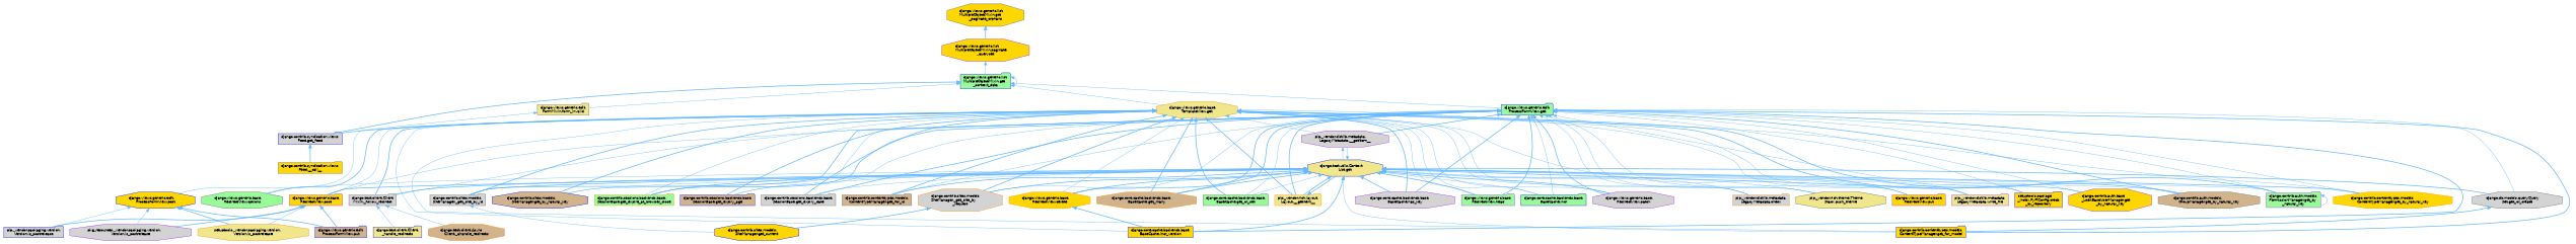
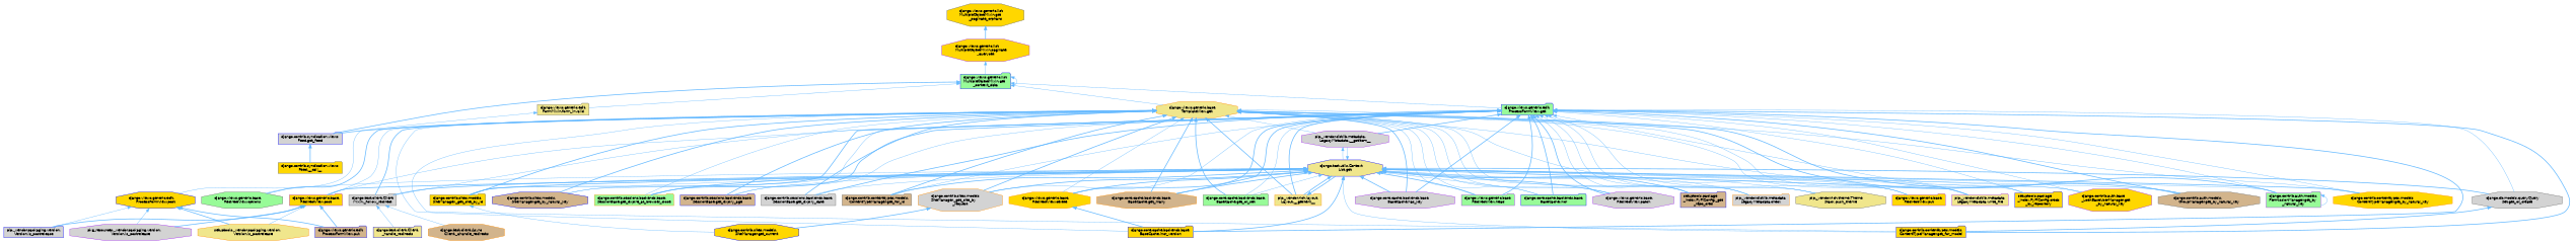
  digraph {
    rankdir=TB
    node [color=blue fillcolor=gold fontname=Helvetica fontsize=10 shape=folder style=filled]
    edge [color=steelblue1 dir=back fontname=Helvetica fontsize=10 labelfontname=Helvetica labelfontsize=10 style=solid]
    n1 [color=gray40 fontcolor=black height=0.2 label="django.views.generic.list.\lMultipleObjectMixin.get\l_paginate_orphans" shape=octagon width=0.4]
    n2 [color=purple height=0.2 label="django.views.generic.list.\lMultipleObjectMixin.paginate\l_queryset" shape=octagon width=0.4]
    n3 [fillcolor=palegreen height=0.2 label="django.views.generic.list.\lMultipleObjectMixin.get\l_context_data" width=0.4]
    n4 [color=gray40 fillcolor=khaki height=0.2 label="django.views.generic.edit.\lFormMixin.form_invalid" width=0.4]
    n5 [color=darkorange fillcolor=khaki height=0.2 label="django.views.generic.base.\lTemplateView.get" shape=octagon width=0.4]
    n6 [fillcolor=palegreen height=0.2 label="django.views.generic.edit.\lProcessFormView.get" width=0.4]
    n7 [fillcolor=lightgrey height=0.2 label="django.contrib.syndication.views.\lFeed.get_feed" width=0.4]
    n8 [height=0.2 label="django.views.generic.edit.\lProcessFormView.post" shape=octagon width=0.4]
    n9 [color=purple fillcolor=lightgrey height=0.2 label="pip._vendor.distlib.metadata.\lLegacyMetadata.__getitem__" shape=octagon width=0.4]
    n10 [color=darkorange fillcolor=khaki height=0.2 label="pip._vendor.rich.layout.\lLayout.__getitem__" width=0.4]
    n11 [color=gray40 fillcolor=lightgrey height=0.2 label="django.test.client.Client\lMixin._follow_redirect" width=0.4]
-   n13 [color=gray40 fillcolor=lightgrey height=0.2 label="django.contrib.sites.models.\lSiteManager._get_site_by_id" width=0.4]
+   n12 [fillcolor=tan height=0.2 label="setuptools.package\l_index.PyPIConfig._get\l_repo_cred" width=0.4]
+   n13 [color=gray40 height=0.2 label="django.contrib.sites.models.\lSiteManager._get_site_by_id" width=0.4]
    n14 [color=darkorange fillcolor=lightgrey height=0.2 label="django.contrib.sites.models.\lSiteManager._get_site_by\l_request" shape=octagon width=0.4]
    n15 [color=darkorange fillcolor=lightgrey height=0.2 label="pip._vendor.distlib.metadata.\lLegacyMetadata.check" width=0.4]
    n16 [height=0.2 label="setuptools.package\l_index.PyPIConfig.creds\l_by_repository" width=0.4]
    n17 [color=darkorange height=0.2 label="django.views.generic.base.\lRedirectView.delete" shape=octagon width=0.4]
    n18 [height=0.2 label="django.core.cache.backends.base.\lBaseCache.incr_version" width=0.4]
    n19 [color=purple height=0.2 label="django.contrib.auth.base\l_user.BaseUserManager.get\l_by_natural_key" shape=octagon width=0.4]
    n20 [color=gray40 fillcolor=tan height=0.2 label="django.contrib.auth.models.\lGroupManager.get_by_natural_key" shape=octagon width=0.4]
    n21 [color=purple fillcolor=palegreen height=0.2 label="django.contrib.auth.models.\lPermissionManager.get_by\l_natural_key" width=0.4]
    n22 [color=darkorange height=0.2 label="django.contrib.contenttypes.models.\lContentTypeManager.get_by_natural_key" shape=octagon width=0.4]
    n23 [fillcolor=tan height=0.2 label="django.contrib.sites.models.\lSiteManager.get_by_natural_key" shape=octagon width=0.4]
    n24 [color=darkorange fillcolor=palegreen height=0.2 label="django.contrib.sessions.backends.base.\lSessionBase.get_expire_at_browser_close" width=0.4]
    n25 [fillcolor=tan height=0.2 label="django.contrib.sessions.backends.base.\lSessionBase.get_expiry_age" width=0.4]
    n26 [color=gray40 fillcolor=lightgrey height=0.2 label="django.contrib.sessions.backends.base.\lSessionBase.get_expiry_date" width=0.4]
    n27 [color=gray40 fillcolor=tan height=0.2 label="django.contrib.contenttypes.models.\lContentTypeManager.get_for_id" width=0.4]
    n28 [height=0.2 label="django.contrib.contenttypes.models.\lContentTypeManager.get_for_model" width=0.4]
    n29 [color=darkorange fillcolor=tan height=0.2 label="django.core.cache.backends.base.\lBaseCache.get_many" shape=octagon width=0.4]
    n30 [color=gray40 fillcolor=palegreen height=0.2 label="django.core.cache.backends.base.\lBaseCache.get_or_set" width=0.4]
    n31 [color=purple fillcolor=lightgrey height=0.2 label="django.core.cache.backends.base.\lBaseCache.has_key" shape=octagon width=0.4]
    n32 [color=purple fillcolor=palegreen height=0.2 label="django.views.generic.base.\lRedirectView.head" width=0.4]
    n33 [fillcolor=palegreen height=0.2 label="django.core.cache.backends.base.\lBaseCache.incr" width=0.4]
    n34 [color=gray40 fillcolor=palegreen height=0.2 label="django.views.generic.base.\lRedirectView.options" shape=octagon width=0.4]
    n35 [color=purple fillcolor=lightgrey height=0.2 label="django.views.generic.base.\lRedirectView.patch" shape=octagon width=0.4]
    n36 [color=purple height=0.2 label="django.views.generic.base.\lRedirectView.post" width=0.4]
    n37 [color=gray40 fillcolor=khaki height=0.2 label="pip._vendor.rich.theme.Theme\lStack.push_theme" shape=octagon width=0.4]
    n38 [color=purple height=0.2 label="django.views.generic.base.\lRedirectView.put" width=0.4]
    n39 [color=purple fillcolor=khaki height=0.2 label="pip._vendor.distlib.metadata.\lLegacyMetadata.write_file" width=0.4]
    n40 [color=gray40 fillcolor=lightgrey height=0.2 label="django.db.models.query.Query\lSet.get_or_create" shape=octagon width=0.4]
    n41 [color=gray40 height=0.2 label="django.contrib.syndication.views.\lFeed.__call__" width=0.4]
    n42 [fillcolor=lightgrey height=0.2 label="pip._vendor.packaging.version.\lVersion.is_postrelease" width=0.4]
    n43 [color=purple fillcolor=lightgrey height=0.2 label="pkg_resources._vendor.packaging.version.\lVersion.is_postrelease" shape=octagon width=0.4]
    n44 [color=darkorange fillcolor=khaki height=0.2 label="setuptools._vendor.packaging.version.\lVersion.is_postrelease" shape=octagon width=0.4]
    n45 [fillcolor=tan height=0.2 label="django.views.generic.edit.\lProcessFormView.put" width=0.4]
    n46 [fillcolor=khaki height=0.2 label="django.test.utils.Context\lList.get" shape=octagon width=0.4]
    n47 [color=darkorange fillcolor=tan height=0.2 label="django.test.client.Async\lClient._ahandle_redirects" shape=octagon width=0.4]
    n48 [fillcolor=khaki height=0.2 label="django.test.client.Client.\l_handle_redirects" width=0.4]
    n49 [height=0.2 label="django.contrib.sites.models.\lSiteManager.get_current" shape=octagon width=0.4]
    n1 -> n2 [style=bold]
    n2 -> n3
    n3 -> n3
    n3 -> n4
    n3 -> n5
    n3 -> n6
    n3 -> n7 [style=bold]
    n4 -> n8
    n5 -> n7 [style=bold]
    n5 -> n9
    n5 -> n10 [style=bold]
    n5 -> n11 [style=bold]
+   n5 -> n12
    n5 -> n13 [style=bold]
    n5 -> n14 [style=bold]
    n5 -> n15
    n5 -> n16
    n5 -> n17
    n5 -> n18
    n5 -> n19
    n5 -> n20 [style=bold]
    n5 -> n21 [style=bold]
    n5 -> n22
    n5 -> n23 [style=bold]
    n5 -> n24
    n5 -> n25 [style=bold]
    n5 -> n26 [style=bold]
    n5 -> n27 [style=bold]
    n5 -> n28
    n5 -> n29 [style=bold]
    n5 -> n30 [style=bold]
    n5 -> n31 [style=bold]
    n5 -> n32
    n5 -> n33
    n5 -> n34 [style=bold]
    n5 -> n35
    n5 -> n36
    n5 -> n37
    n5 -> n38
+   n5 -> n39
    n6 -> n9 [style=bold]
    n6 -> n10 [style=bold]
    n6 -> n11
+   n6 -> n12
    n6 -> n13 [style=bold]
    n6 -> n14
    n6 -> n15
    n6 -> n16
    n6 -> n17 [style=bold]
    n6 -> n18 [style=bold]
    n6 -> n19
    n6 -> n20 [style=bold]
    n6 -> n21
    n6 -> n22
    n6 -> n23
    n6 -> n24 [style=bold]
    n6 -> n25
    n6 -> n26 [style=bold]
    n6 -> n27
    n6 -> n28 [style=bold]
    n6 -> n29 [style=bold]
    n6 -> n30
    n6 -> n31 [style=bold]
    n6 -> n32 [style=bold]
-   n6 -> n33
+   n6 -> n33 [style=bold]
    n6 -> n35 [style=bold]
    n6 -> n36
    n6 -> n37
    n6 -> n38
    n6 -> n39
    n6 -> n40
    n7 -> n41 [style=bold]
    n8 -> n42
    n8 -> n43
    n8 -> n44 [style=bold]
    n8 -> n45 [style=bold]
    n9 -> n46
    n10 -> n46 [style=bold]
    n11 -> n47
    n11 -> n48
    n13 -> n49
    n14 -> n49 [style=bold]
    n17 -> n18 [style=bold]
    n21 -> n21
    n36 -> n42 [style=bold]
    n36 -> n43 [style=bold]
    n36 -> n44
    n36 -> n45 [style=bold]
    n40 -> n28 [style=bold]
    n46 -> n9
    n46 -> n10 [style=bold]
    n46 -> n11 [style=bold]
+   n46 -> n12 [style=bold]
    n46 -> n13 [style=bold]
    n46 -> n14 [style=bold]
    n46 -> n15
    n46 -> n16
    n46 -> n17 [style=bold]
    n46 -> n18 [style=bold]
    n46 -> n19
    n46 -> n20
    n46 -> n21
    n46 -> n22 [style=bold]
    n46 -> n23
    n46 -> n24 [style=bold]
    n46 -> n25
    n46 -> n26
    n46 -> n27 [style=bold]
    n46 -> n28
    n46 -> n29 [style=bold]
    n46 -> n30
    n46 -> n31 [style=bold]
    n46 -> n32 [style=bold]
    n46 -> n33
    n46 -> n34
    n46 -> n35 [style=bold]
    n46 -> n36 [style=bold]
    n46 -> n37
    n46 -> n38
    n46 -> n39 [style=bold]
    n46 -> n40 [style=bold]
  }
